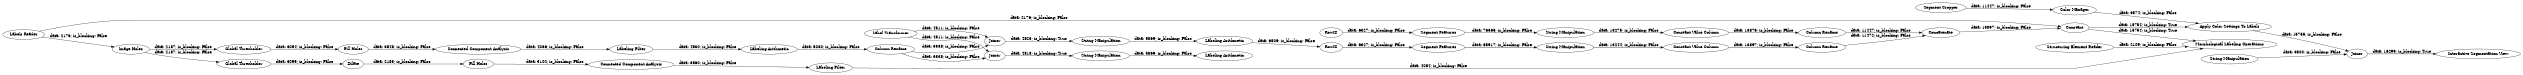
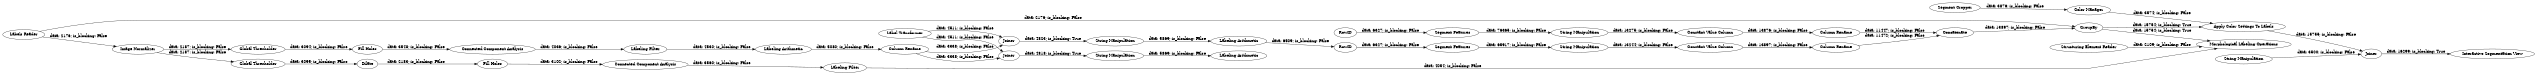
  digraph {
    rankdir=LR
    n1 [label="Column Rename"]
    n2 [label=Concatenate]
-   n3 [label=Constant]
+   n3 [label=GroupBy]
    n4 [label="Labeling Arithmetic"]
    n5 [label="Column Rename"]
    n6 [label=Joiner]
    n7 [label=Joiner]
    n8 [label="Labeling Arithmetic"]
    n9 [label=RowID]
    n10 [label="Segment Features"]
    n11 [label="String Manipulation"]
    n12 [label="String Manipulation"]
    n13 [label="String Manipulation"]
    n14 [label="Column Rename"]
    n15 [label="Labeling Arithmetic"]
    n16 [label="Global Thresholder"]
    n17 [label=Dilate]
    n18 [label="Fill Holes"]
    n19 [label="Label Transformer"]
    n20 [label="Morphological Labeling Operations"]
    n21 [label="Constant Value Column"]
    n22 [label="Fill Holes"]
    n23 [label="Connected Component Analysis"]
    n24 [label="Labeling Filter"]
    n25 [label="Connected Component Analysis"]
    n26 [label="Labeling Filter"]
    n27 [label="Labels Reader"]
-   n28 [label="Image Holes"]
+   n28 [label="Image Normalizer"]
    n29 [label="Apply Color Settings To Labels"]
    n30 [label="Global Thresholder"]
    n31 [label="Interactive Segmentation View"]
    n32 [label=Joiner]
    n33 [label="Structuring Element Reader"]
    n34 [label="Segment Cropper"]
    n35 [label="Color Manager"]
    n36 [label="Constant Value Column"]
    n37 [label="String Manipulation"]
    n38 [label=RowID]
    n39 [label="Segment Features"]
    n40 [label="String Manipulation"]
    n1 -> n2 [label="data: 11447; is_blocking: False"]
    n2 -> n3 [label="data: 13897; is_blocking: False"]
    n3 -> n20 [label="data: 15754; is_blocking: True"]
    n3 -> n29 [label="data: 15754; is_blocking: True"]
    n4 -> n5 [label="data: 5080; is_blocking: False"]
    n5 -> n6 [label="data: 3338; is_blocking: False"]
    n5 -> n7 [label="data: 3338; is_blocking: False"]
    n6 -> n12 [label="data: 4818; is_blocking: True"]
    n7 -> n13 [label="data: 4823; is_blocking: True"]
    n9 -> n10 [label="data: 6327; is_blocking: False"]
    n10 -> n11 [label="data: 65917; is_blocking: False"]
    n11 -> n21 [label="data: 13244; is_blocking: False"]
    n12 -> n8 [label="data: 5869; is_blocking: False"]
    n13 -> n15 [label="data: 5869; is_blocking: False"]
    n14 -> n2 [label="data: 11472; is_blocking: False"]
    n15 -> n9 [label="data: 6509; is_blocking: False"]
    n16 -> n17 [label="data: 3095; is_blocking: False"]
    n17 -> n18 [label="data: 2183; is_blocking: False"]
    n18 -> n25 [label="data: 3102; is_blocking: False"]
    n19 -> n6 [label="data: 4511; is_blocking: False"]
    n19 -> n7 [label="data: 4511; is_blocking: False"]
    n21 -> n14 [label="data: 13897; is_blocking: False"]
    n22 -> n23 [label="data: 3548; is_blocking: False"]
    n23 -> n24 [label="data: 4036; is_blocking: False"]
    n24 -> n4 [label="data: 4530; is_blocking: False"]
    n25 -> n26 [label="data: 3560; is_blocking: False"]
    n26 -> n20 [label="data: 4054; is_blocking: False"]
    n27 -> n3 [label="data: 2176; is_blocking: False"]
    n27 -> n28 [label="data: 2176; is_blocking: False"]
    n28 -> n16 [label="data: 2187; is_blocking: False"]
    n28 -> n30 [label="data: 2187; is_blocking: False"]
    n29 -> n32 [label="data: 15755; is_blocking: False"]
    n30 -> n22 [label="data: 3094; is_blocking: False"]
    n32 -> n31 [label="data: 16299; is_blocking: True"]
    n33 -> n20 [label="data: 2109; is_blocking: False"]
-   n34 -> n35 [label="data: 11447; is_blocking: False"]
+   n34 -> n35 [label="data: 3876; is_blocking: False"]
    n35 -> n29 [label="data: 3574; is_blocking: False"]
    n36 -> n1 [label="data: 13876; is_blocking: False"]
    n37 -> n32 [label="data: 3500; is_blocking: False"]
    n38 -> n39 [label="data: 6327; is_blocking: False"]
    n39 -> n40 [label="data: 76365; is_blocking: False"]
    n40 -> n36 [label="data: 13275; is_blocking: False"]
  }
